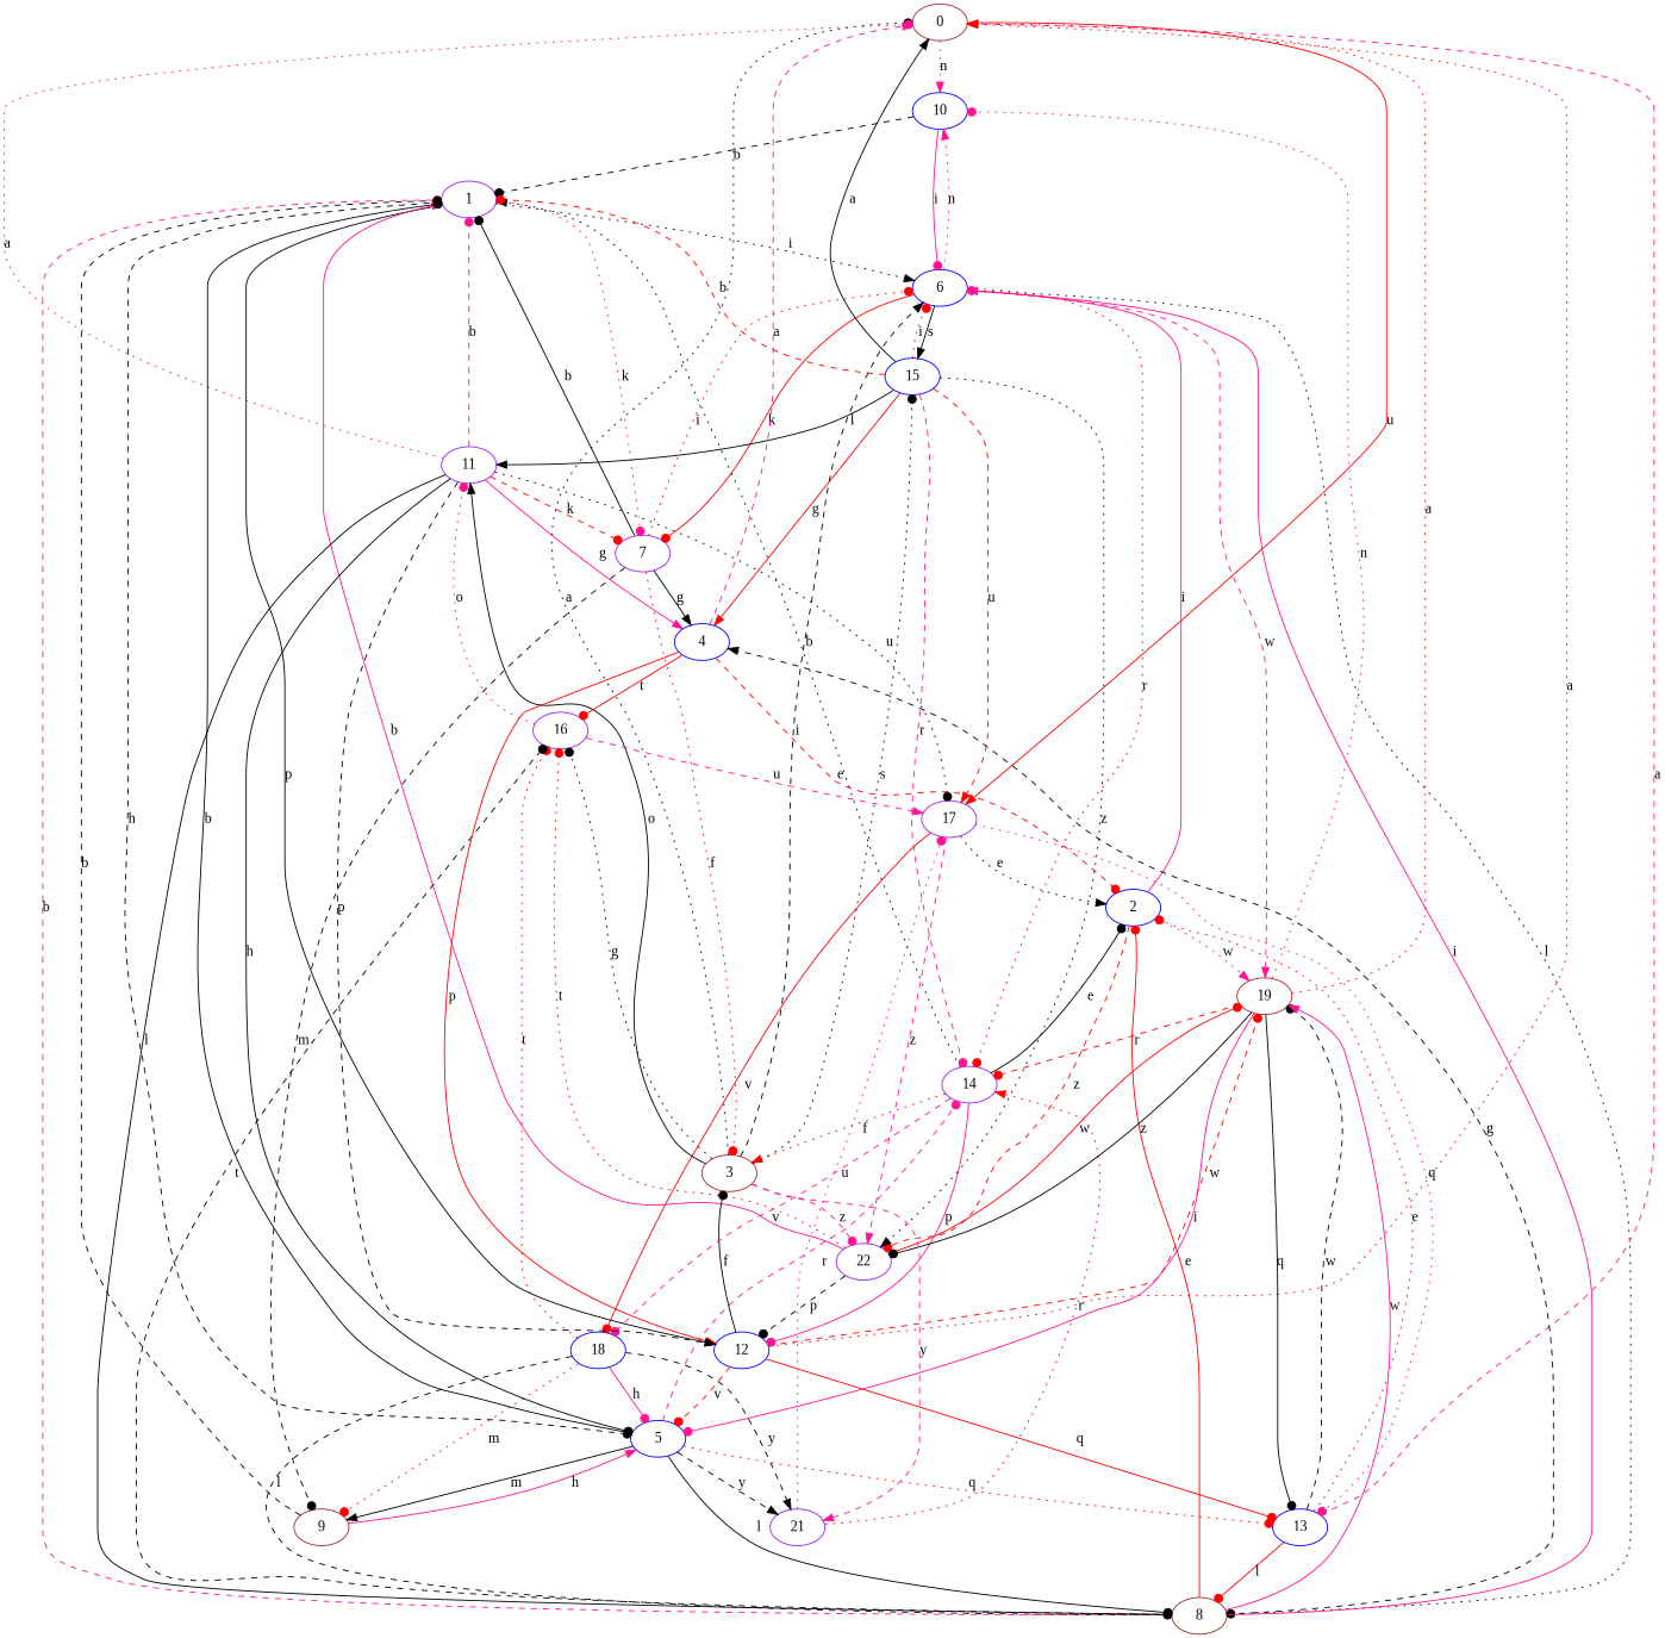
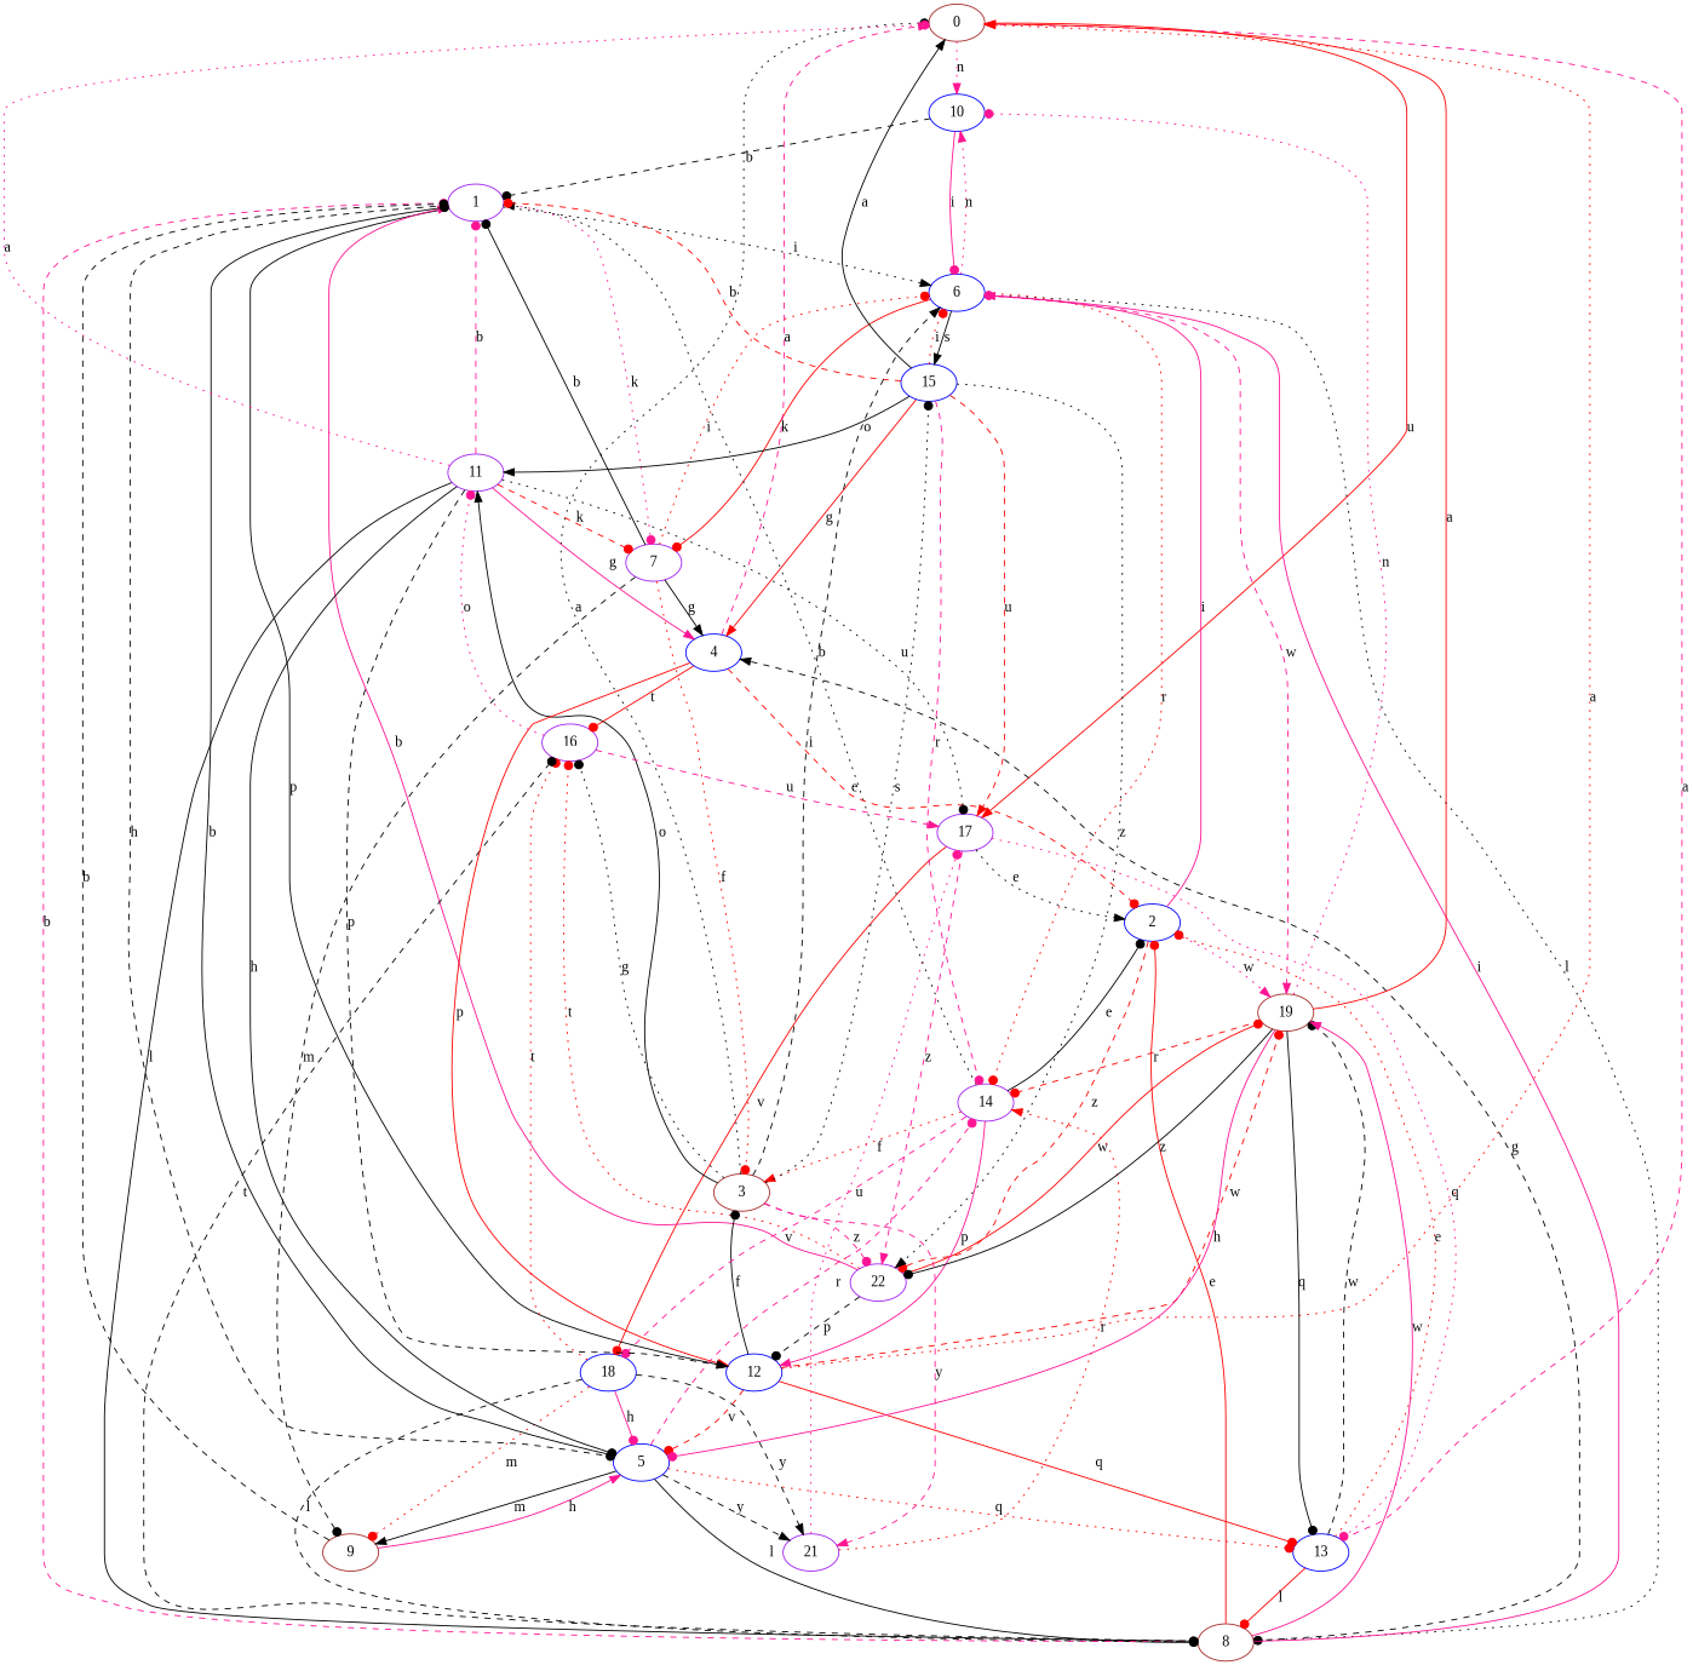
  strict digraph {
    fontname="Liberation Serif"
    node [color=blue fontname="Liberation Serif"]
    edge [arrowhead=dot color=black fontname="Liberation Serif" style=solid]
    0 [color=brown]
    10
    17 [color=purple]
    1 [color=purple]
    6
    2
    22 [color=purple]
    13
    18
    5
    7 [color=purple]
    12
    21 [color=purple]
    8 [color=brown]
    9 [color=brown]
    14 [color=purple]
    19 [color=brown]
    15
    3 [color=brown]
    4
    16 [color=purple]
    11 [color=purple]
    0 -> 10 [arrowhead=normal color=deeppink label=n style=dotted]
    0 -> 17 [arrowhead=normal color=red label=u]
    10 -> 1 [label=b style=dashed]
    10 -> 6 [color=deeppink label=i]
    17 -> 2 [arrowhead=normal label=e style=dotted]
    17 -> 22 [arrowhead=normal color=deeppink label=z style=dashed]
    17 -> 13 [color=deeppink label=q style=dotted]
    17 -> 18 [color=red label=v]
    1 -> 6 [arrowhead=normal label=i style=dotted]
    1 -> 5 [label=h style=dashed]
    1 -> 7 [color=deeppink label=k style=dotted]
    1 -> 12 [arrowhead=normal label=p]
    6 -> 10 [arrowhead=normal color=deeppink label=n style=dotted]
    6 -> 7 [color=red label=k]
    6 -> 8 [label=l style=dotted]
    6 -> 14 [color=red label=r style=dotted]
    6 -> 19 [arrowhead=normal color=deeppink label=w style=dashed]
    6 -> 15 [arrowhead=normal label=s]
    2 -> 6 [color=deeppink label=i]
    2 -> 22 [color=red label=z style=dashed]
    2 -> 19 [arrowhead=normal color=deeppink label=w style=dotted]
    22 -> 1 [arrowhead=normal color=deeppink label=b]
    22 -> 12 [label=p style=dashed]
    22 -> 19 [color=red label=w]
    22 -> 16 [color=red label=t style=dotted]
    13 -> 0 [arrowhead=normal color=deeppink label=a style=dashed]
    13 -> 2 [color=red label=e style=dotted]
    13 -> 8 [color=red label=l]
    13 -> 19 [label=w style=dashed]
    18 -> 5 [color=deeppink label=h]
    18 -> 21 [arrowhead=normal label=y style=dashed]
    18 -> 8 [label=l style=dashed]
    18 -> 9 [color=red label=m style=dotted]
    18 -> 16 [color=red label=t style=dotted]
    5 -> 1 [label=b]
    5 -> 13 [color=red label=q style=dotted]
    5 -> 21 [arrowhead=normal label=y style=dashed]
    5 -> 8 [label=l]
    5 -> 9 [arrowhead=normal label=m]
    5 -> 14 [color=deeppink label=r style=dashed]
    7 -> 1 [label=b]
    7 -> 6 [color=red label=i style=dotted]
    7 -> 9 [label=m style=dashed]
    7 -> 3 [color=red label=f style=dotted]
    7 -> 4 [arrowhead=normal label=g]
    12 -> 0 [arrowhead=normal color=red label=a style=dotted]
    12 -> 13 [color=red label=q]
    12 -> 5 [color=red label=v style=dashed]
    12 -> 19 [color=red label=w style=dashed]
    12 -> 3 [label=f]
    21 -> 17 [color=deeppink label=u style=dotted]
    21 -> 14 [arrowhead=normal color=red label=r style=dotted]
    8 -> 1 [color=deeppink label=b style=dashed]
    8 -> 6 [arrowhead=normal color=deeppink label=i]
    8 -> 2 [color=red label=e]
    8 -> 19 [arrowhead=normal color=deeppink label=w]
    8 -> 4 [arrowhead=normal label=g style=dashed]
    8 -> 16 [label=t style=dashed]
    9 -> 1 [label=b style=dashed]
    9 -> 5 [arrowhead=normal color=deeppink label=h]
    14 -> 1 [arrowhead=normal label=b style=dotted]
    14 -> 2 [label=e]
    14 -> 18 [color=deeppink label=v style=dashed]
-   14 -> 12 [color=deeppink label=p]
+   14 -> 12 [arrowhead=normal color=deeppink label=p]
    14 -> 3 [arrowhead=normal color=red label=f style=dotted]
-   19 -> 0 [arrowhead=normal color=red label=a style=dotted]
+   19 -> 0 [arrowhead=normal color=red label=a]
    19 -> 10 [color=deeppink label=n style=dotted]
    19 -> 22 [label=z]
    19 -> 13 [label=q]
-   19 -> 5 [color=deeppink label=i]
+   19 -> 5 [color=deeppink label=h]
    19 -> 14 [color=red label=r style=dashed]
    15 -> 0 [arrowhead=normal label=a]
    15 -> 17 [arrowhead=normal color=red label=u style=dashed]
    15 -> 1 [color=red label=b style=dashed]
    15 -> 6 [color=red label=i style=dotted]
    15 -> 22 [arrowhead=normal label=z style=dotted]
    15 -> 14 [color=deeppink label=r style=dashed]
    15 -> 4 [arrowhead=normal color=red label=g]
-   15 -> 11 [arrowhead=normal label=l]
+   15 -> 11 [arrowhead=normal label=o]
    3 -> 0 [label=a style=dotted]
    3 -> 6 [arrowhead=normal label=i style=dashed]
    3 -> 22 [color=deeppink label=z style=dashed]
    3 -> 21 [arrowhead=normal color=deeppink label=y style=dashed]
    3 -> 15 [label=s style=dotted]
    3 -> 16 [label=g style=dotted]
    3 -> 11 [arrowhead=normal label=o]
    4 -> 0 [arrowhead=normal color=deeppink label=a style=dashed]
    4 -> 2 [color=red label=e style=dashed]
    4 -> 12 [arrowhead=normal color=red label=p]
    4 -> 16 [color=red label=t]
    16 -> 17 [arrowhead=normal color=deeppink label=u style=dashed]
    16 -> 11 [color=deeppink label=o style=dotted]
    11 -> 0 [color=deeppink label=a style=dotted]
    11 -> 17 [label=u style=dotted]
    11 -> 1 [color=deeppink label=b style=dashed]
    11 -> 5 [label=h]
    11 -> 7 [color=red label=k style=dashed]
    11 -> 12 [arrowhead=normal label=p style=dashed]
    11 -> 8 [label=l]
    11 -> 4 [arrowhead=normal color=deeppink label=g]
  }
